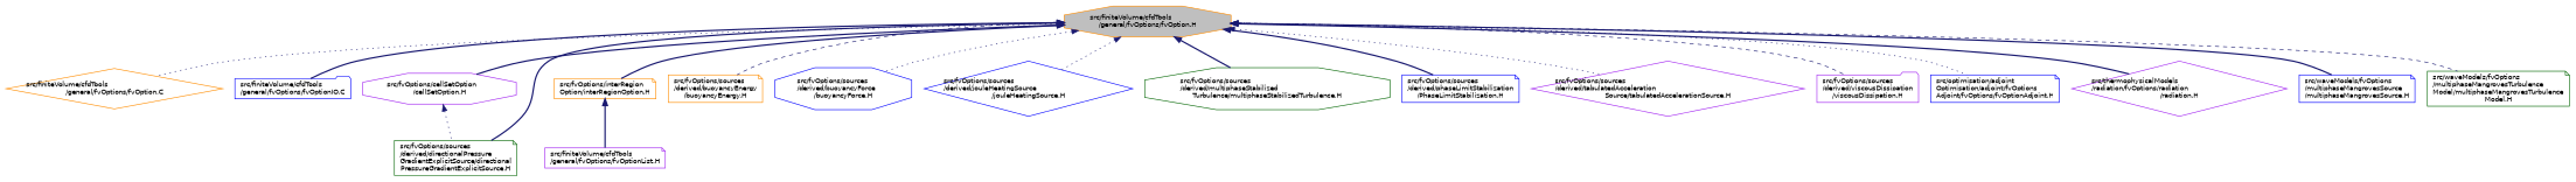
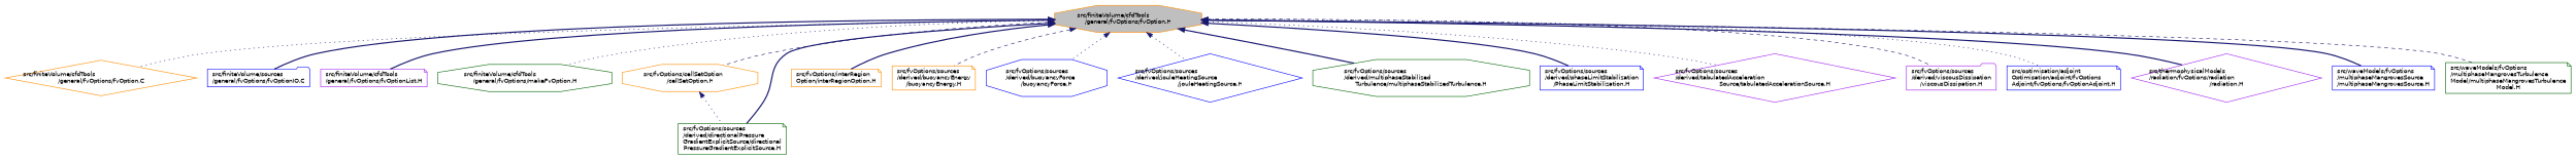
  digraph {
    node [color=blue fontname=Helvetica fontsize=10 shape=note]
    edge [color=midnightblue dir=back fontname=Helvetica fontsize=10 labelfontname=Helvetica labelfontsize=10 style=bold]
    n1 [color=darkorange fillcolor=grey75 fontcolor=black height=0.2 label="src/finiteVolume/cfdTools\l/general/fvOptions/fvOption.H" shape=octagon style=filled width=0.4]
    n2 [color=darkorange height=0.2 label="src/finiteVolume/cfdTools\l/general/fvOptions/fvOption.C" shape=diamond width=0.4]
-   n3 [height=0.2 label="src/finiteVolume/cfdTools\l/general/fvOptions/fvOptionIO.C" shape=folder width=0.4]
+   n3 [height=0.2 label="src/finiteVolume/sources\l/general/fvOptions/fvOptionIO.C" shape=folder width=0.4]
    n4 [color=purple height=0.2 label="src/finiteVolume/cfdTools\l/general/fvOptions/fvOptionList.H" width=0.4]
-   n6 [color=purple height=0.2 label="src/fvOptions/cellSetOption\l/cellSetOption.H" shape=octagon width=0.4]
+   n5 [color=darkgreen height=0.2 label="src/finiteVolume/cfdTools\l/general/fvOptions/makeFvOption.H" shape=octagon width=0.4]
+   n6 [color=darkorange height=0.2 label="src/fvOptions/cellSetOption\l/cellSetOption.H" shape=octagon width=0.4]
    n7 [color=darkgreen height=0.2 label="src/fvOptions/sources\l/derived/directionalPressure\lGradientExplicitSource/directional\lPressureGradientExplicitSource.H" width=0.4]
    n8 [color=darkorange height=0.2 label="src/fvOptions/interRegion\lOption/interRegionOption.H" width=0.4]
    n9 [color=darkorange height=0.2 label="src/fvOptions/sources\l/derived/buoyancyEnergy\l/buoyancyEnergy.H" width=0.4]
    n10 [height=0.2 label="src/fvOptions/sources\l/derived/buoyancyForce\l/buoyancyForce.H" shape=octagon width=0.4]
    n11 [height=0.2 label="src/fvOptions/sources\l/derived/jouleHeatingSource\l/jouleHeatingSource.H" shape=diamond width=0.4]
    n12 [color=darkgreen height=0.2 label="src/fvOptions/sources\l/derived/multiphaseStabilized\lTurbulence/multiphaseStabilizedTurbulence.H" shape=octagon width=0.4]
    n13 [height=0.2 label="src/fvOptions/sources\l/derived/phaseLimitStabilization\l/PhaseLimitStabilization.H" width=0.4]
    n14 [color=purple height=0.2 label="src/fvOptions/sources\l/derived/tabulatedAcceleration\lSource/tabulatedAccelerationSource.H" shape=diamond width=0.4]
    n15 [color=purple height=0.2 label="src/fvOptions/sources\l/derived/viscousDissipation\l/viscousDissipation.H" shape=folder width=0.4]
    n16 [height=0.2 label="src/optimisation/adjoint\lOptimisation/adjoint/fvOptions\lAdjoint/fvOptions/fvOptionAdjoint.H" width=0.4]
    n17 [color=purple height=0.2 label="src/thermophysicalModels\l/radiation/fvOptions/radiation\l/radiation.H" shape=diamond width=0.4]
    n18 [height=0.2 label="src/waveModels/fvOptions\l/multiphaseMangrovesSource\l/multiphaseMangrovesSource.H" width=0.4]
    n19 [color=darkgreen height=0.2 label="src/waveModels/fvOptions\l/multiphaseMangrovesTurbulence\lModel/multiphaseMangrovesTurbulence\lModel.H" width=0.4]
    n1 -> n2 [style=dotted]
    n1 -> n3
-   n8 -> n4
-   n1 -> n6
+   n1 -> n4
+   n1 -> n5 [style=dotted]
+   n1 -> n6 [style=dashed]
    n1 -> n7
    n1 -> n8
    n1 -> n9 [style=dashed]
    n1 -> n10 [style=dotted]
    n1 -> n11 [style=dotted]
    n1 -> n12
    n1 -> n13
    n1 -> n14 [style=dotted]
    n1 -> n15 [style=dashed]
    n1 -> n16 [style=dotted]
    n1 -> n17
    n1 -> n18
    n1 -> n19 [style=dashed]
    n6 -> n7 [style=dotted]
  }
